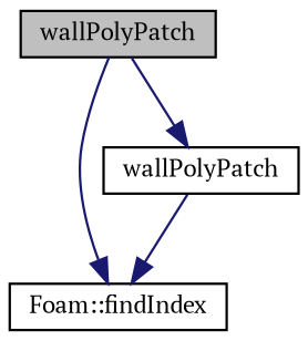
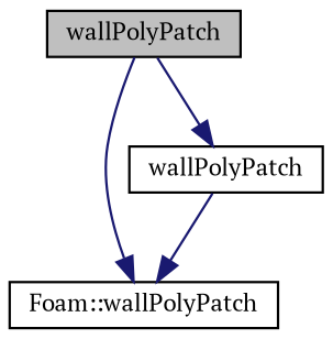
  digraph {
    rankdir=TB
    fontname="PT Serif"
    node [color=black fontname="PT Serif" fontsize=10 shape=record]
    edge [color=midnightblue fontname="PT Serif" fontsize=10 labelfontname=Helvetica labelfontsize=10 style=solid]
    n1 [fillcolor=grey75 fontcolor=black height=0.2 label=wallPolyPatch style=filled width=0.4]
-   n2 [height=0.2 label="Foam::findIndex" width=0.4]
+   n2 [height=0.2 label="Foam::wallPolyPatch" width=0.4]
    n3 [height=0.2 label=wallPolyPatch width=0.4]
    n1 -> n2
    n1 -> n3
    n3 -> n2
  }
